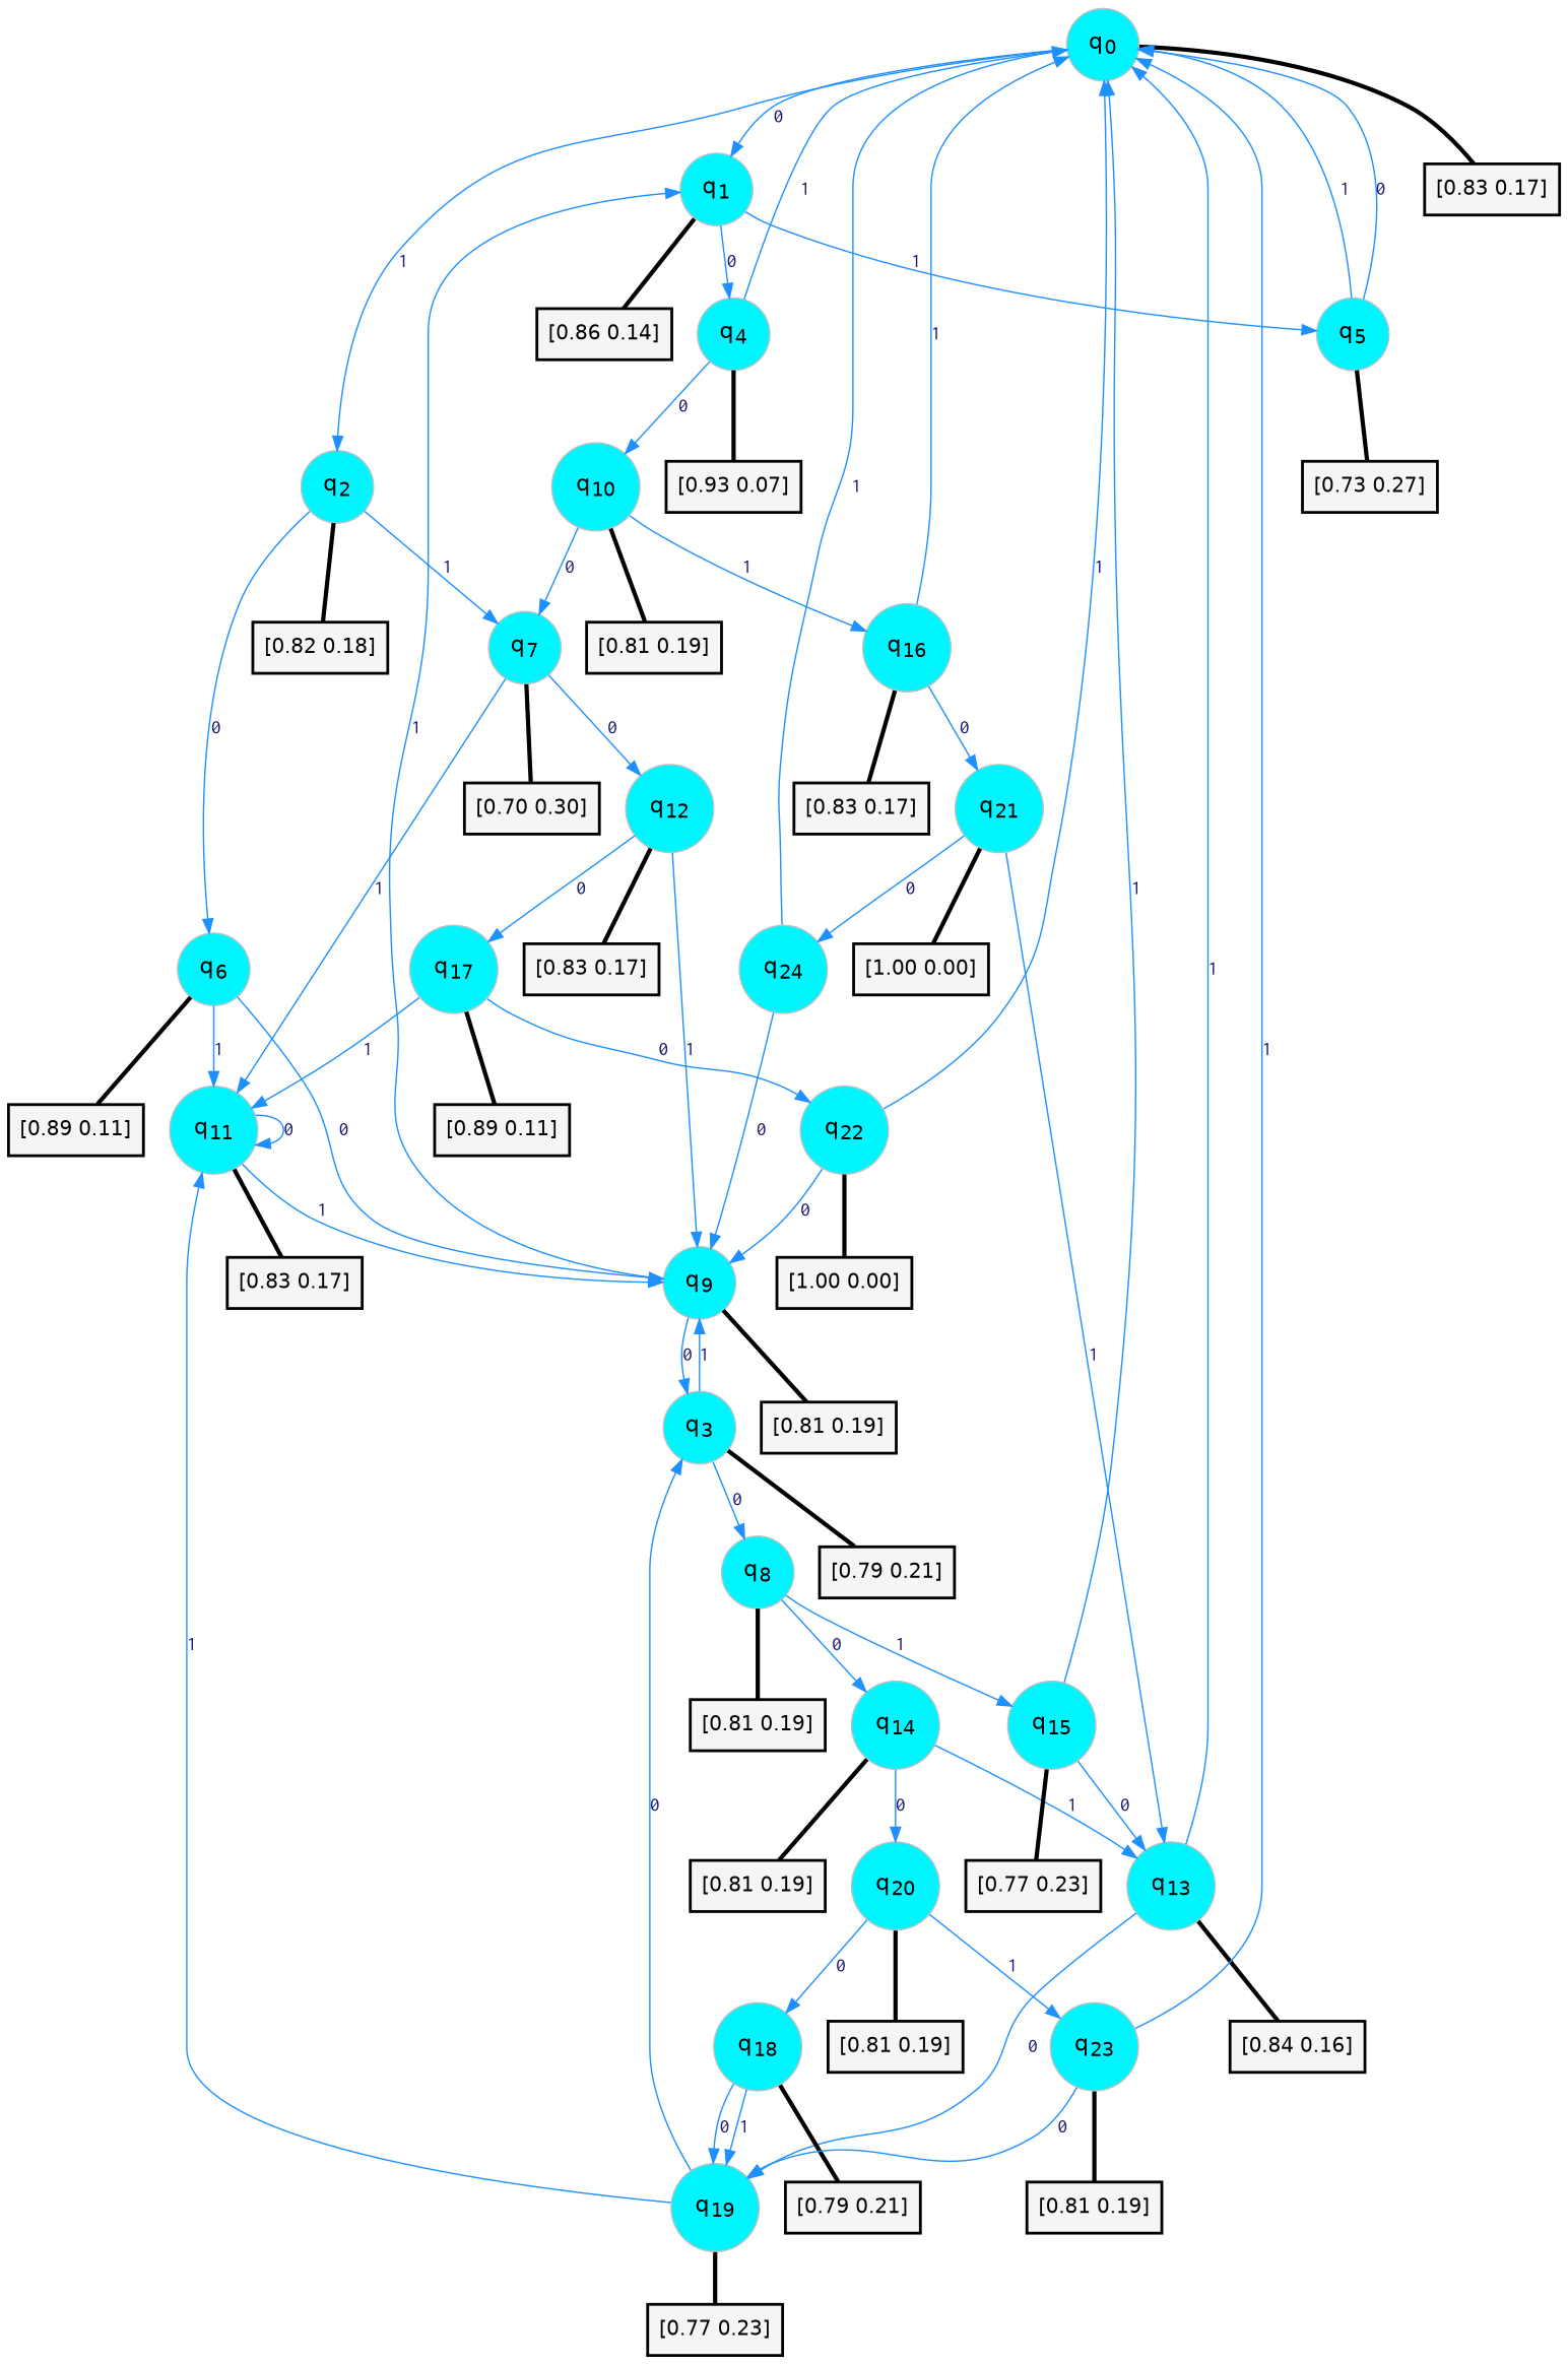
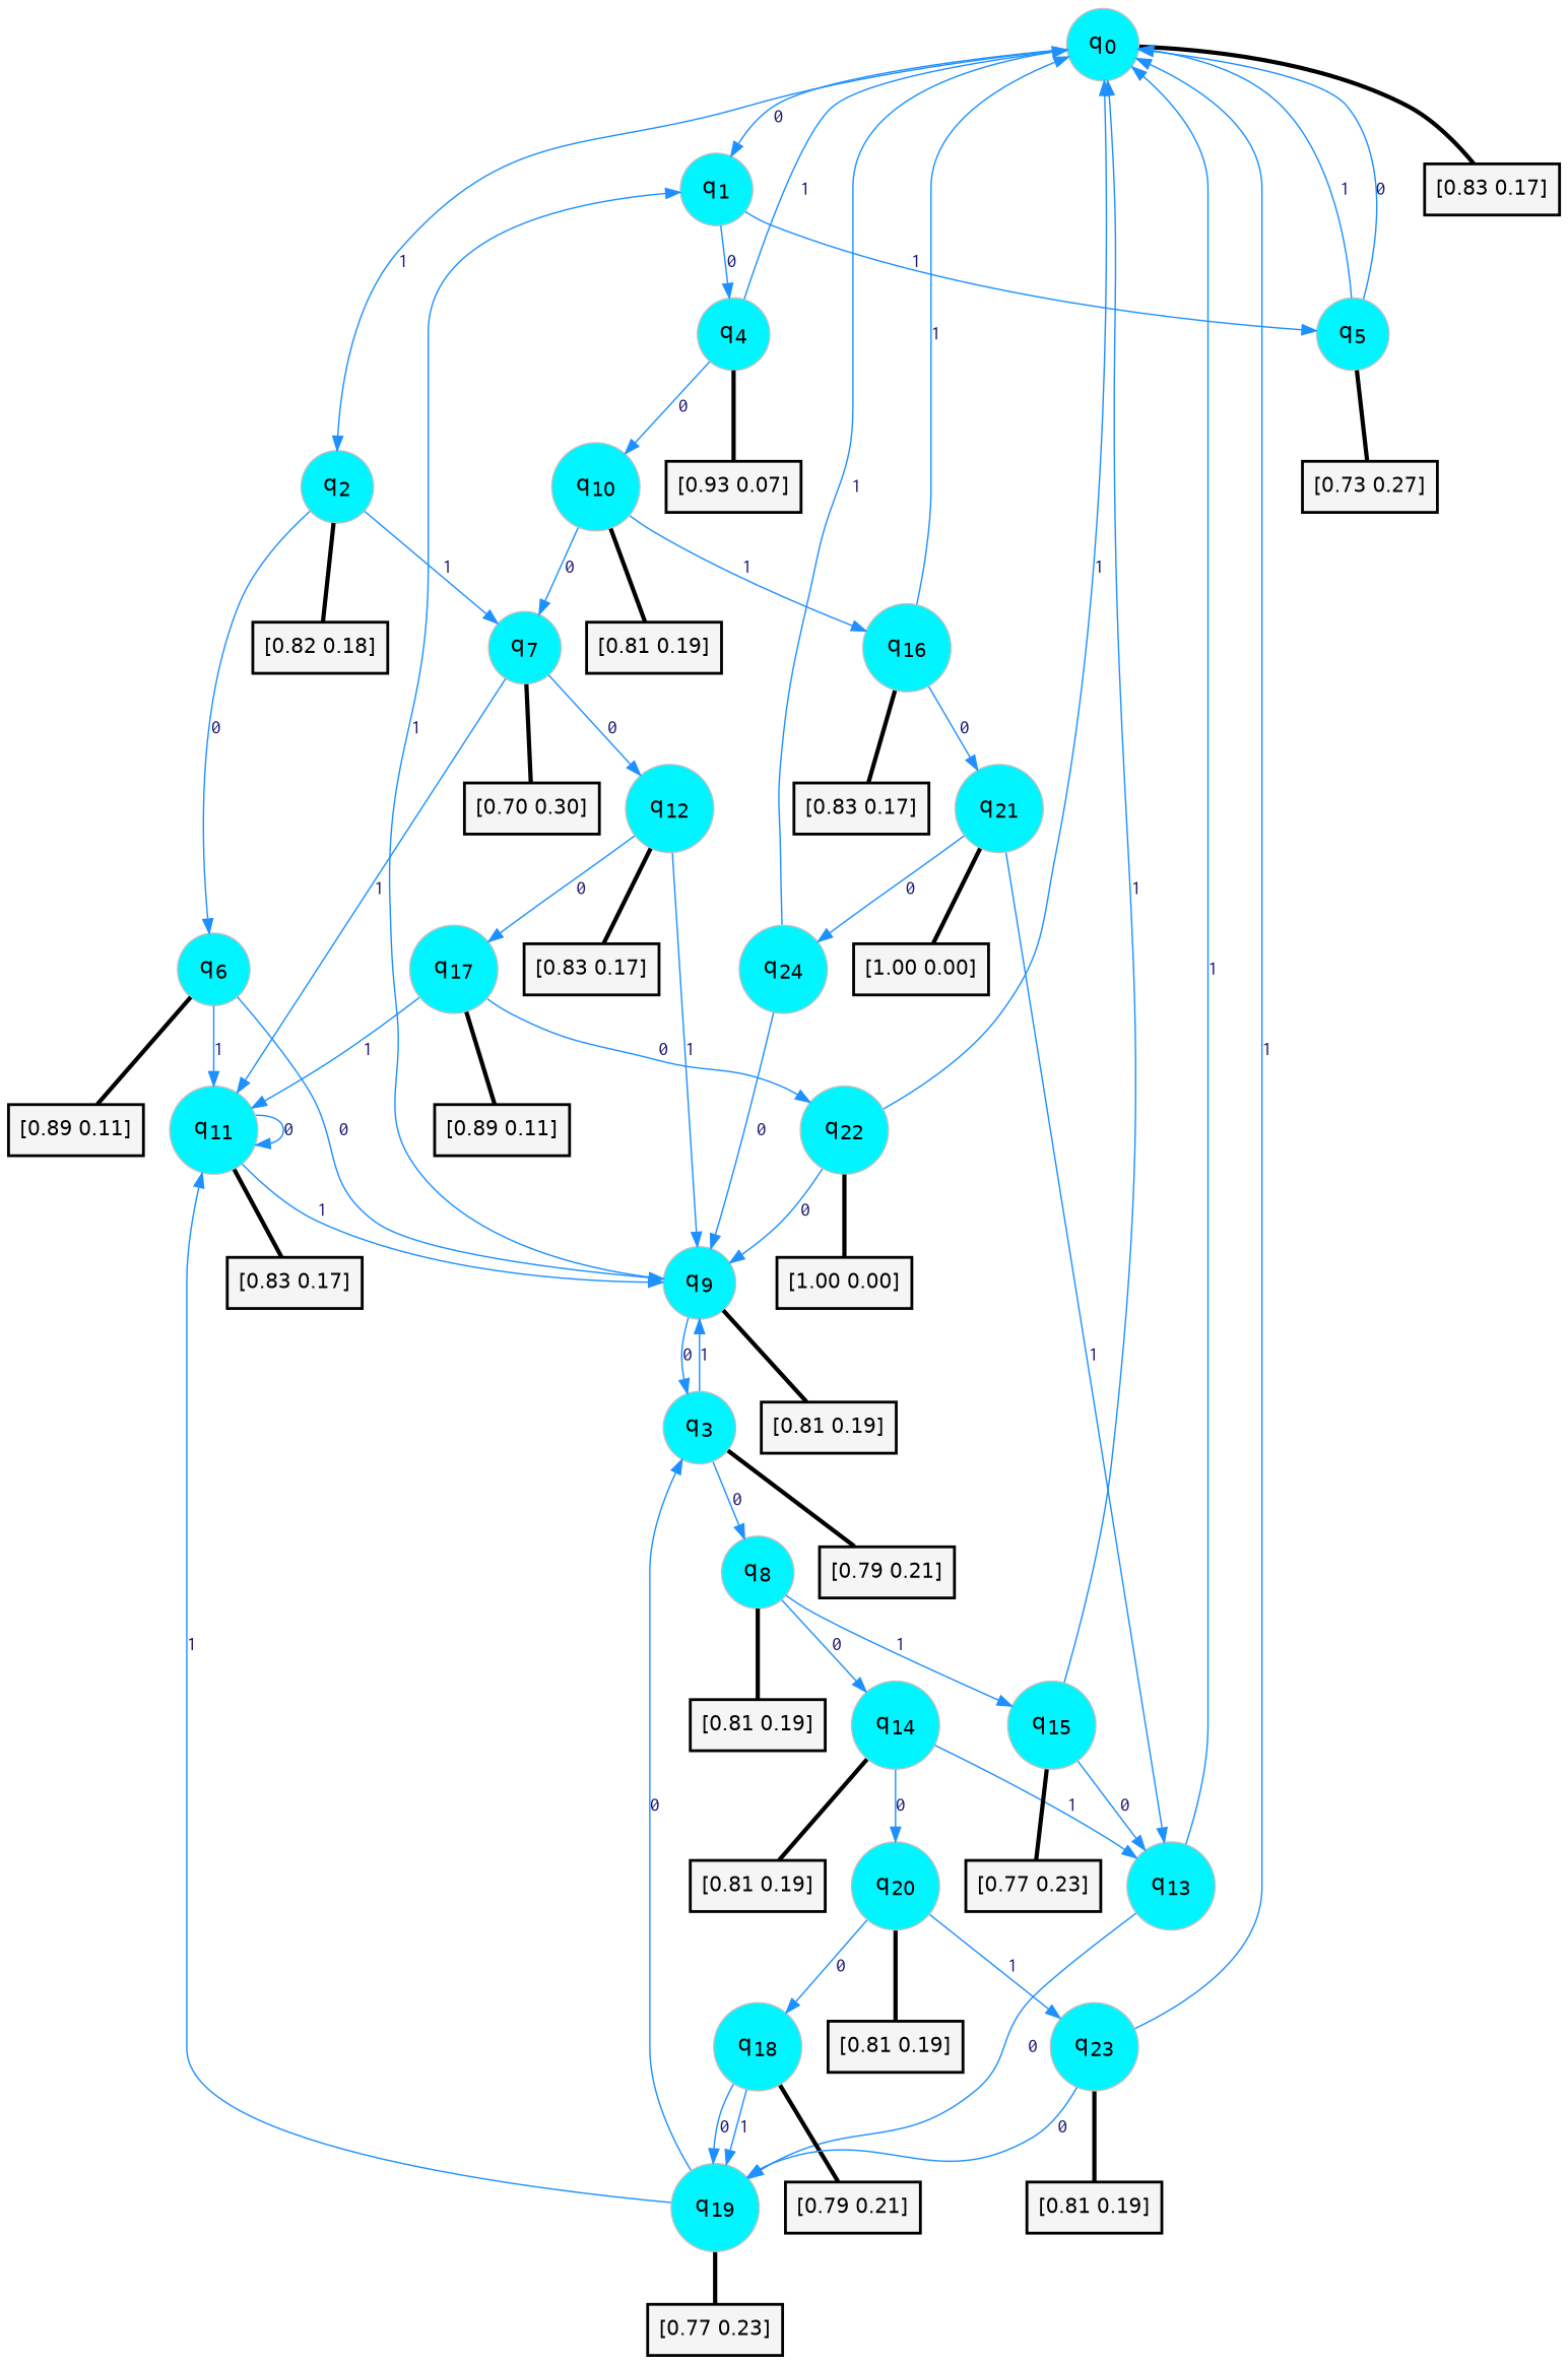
  digraph {
    rankdir=TD
    node [color=gray fillcolor=turquoise1 fontcolor=black fontname=Helvetica fontsize=16 fontweight=bold shape=circle style=filled]
    edge [arrowsize=1 color=dodgerblue1 fontcolor=midnightblue fontname=courier fontweight=bold penwidth=1 style=solid weight=20]
    n1 [label=<q<SUB>0</SUB>>]
    n2 [label=<q<SUB>1</SUB>>]
    n3 [label=<q<SUB>2</SUB>>]
    n4 [color=black fillcolor=whitesmoke fontsize=14 label="[0.83 0.17]" penwidth=2 shape=box]
    n5 [label=<q<SUB>4</SUB>>]
    n6 [label=<q<SUB>5</SUB>>]
-   n7 [color=black fillcolor=whitesmoke fontsize=14 label="[0.86 0.14]" penwidth=2 shape=box]
    n8 [label=<q<SUB>6</SUB>>]
    n9 [label=<q<SUB>7</SUB>>]
    n10 [color=black fillcolor=whitesmoke fontsize=14 label="[0.82 0.18]" penwidth=2 shape=box]
    n11 [label=<q<SUB>10</SUB>>]
    n12 [color=black fillcolor=whitesmoke fontsize=14 label="[0.93 0.07]" penwidth=2 shape=box]
    n13 [color=black fillcolor=whitesmoke fontsize=14 label="[0.73 0.27]" penwidth=2 shape=box]
    n14 [label=<q<SUB>9</SUB>>]
    n15 [label=<q<SUB>11</SUB>>]
    n16 [color=black fillcolor=whitesmoke fontsize=14 label="[0.89 0.11]" penwidth=2 shape=box]
    n17 [label=<q<SUB>12</SUB>>]
    n18 [color=black fillcolor=whitesmoke fontsize=14 label="[0.70 0.30]" penwidth=2 shape=box]
    n19 [label=<q<SUB>3</SUB>>]
    n20 [label=<q<SUB>8</SUB>>]
    n21 [color=black fillcolor=whitesmoke fontsize=14 label="[0.79 0.21]" penwidth=2 shape=box]
    n22 [label=<q<SUB>14</SUB>>]
    n23 [label=<q<SUB>15</SUB>>]
    n24 [color=black fillcolor=whitesmoke fontsize=14 label="[0.81 0.19]" penwidth=2 shape=box]
    n25 [color=black fillcolor=whitesmoke fontsize=14 label="[0.81 0.19]" penwidth=2 shape=box]
    n26 [label=<q<SUB>16</SUB>>]
    n27 [color=black fillcolor=whitesmoke fontsize=14 label="[0.81 0.19]" penwidth=2 shape=box]
    n28 [color=black fillcolor=whitesmoke fontsize=14 label="[0.83 0.17]" penwidth=2 shape=box]
    n29 [label=<q<SUB>17</SUB>>]
    n30 [color=black fillcolor=whitesmoke fontsize=14 label="[0.83 0.17]" penwidth=2 shape=box]
    n31 [label=<q<SUB>13</SUB>>]
    n32 [label=<q<SUB>20</SUB>>]
    n33 [color=black fillcolor=whitesmoke fontsize=14 label="[0.81 0.19]" penwidth=2 shape=box]
    n34 [color=black fillcolor=whitesmoke fontsize=14 label="[0.77 0.23]" penwidth=2 shape=box]
    n35 [label=<q<SUB>21</SUB>>]
    n36 [color=black fillcolor=whitesmoke fontsize=14 label="[0.83 0.17]" penwidth=2 shape=box]
    n37 [label=<q<SUB>22</SUB>>]
    n38 [color=black fillcolor=whitesmoke fontsize=14 label="[0.89 0.11]" penwidth=2 shape=box]
    n39 [label=<q<SUB>19</SUB>>]
-   n40 [color=black fillcolor=whitesmoke fontsize=14 label="[0.84 0.16]" penwidth=2 shape=box]
    n41 [color=black fillcolor=whitesmoke fontsize=14 label="[0.77 0.23]" penwidth=2 shape=box]
    n42 [label=<q<SUB>18</SUB>>]
    n43 [label=<q<SUB>23</SUB>>]
    n44 [color=black fillcolor=whitesmoke fontsize=14 label="[0.81 0.19]" penwidth=2 shape=box]
    n45 [label=<q<SUB>24</SUB>>]
    n46 [color=black fillcolor=whitesmoke fontsize=14 label="[1.00 0.00]" penwidth=2 shape=box]
    n47 [color=black fillcolor=whitesmoke fontsize=14 label="[1.00 0.00]" penwidth=2 shape=box]
    n48 [color=black fillcolor=whitesmoke fontsize=14 label="[0.79 0.21]" penwidth=2 shape=box]
    n49 [color=black fillcolor=whitesmoke fontsize=14 label="[0.81 0.19]" penwidth=2 shape=box]
    n1 -> n2 [label=0]
    n1 -> n3 [label=1]
    n1 -> n4 [arrowhead=none color=black penwidth=3]
    n2 -> n5 [label=0]
    n2 -> n6 [label=1]
-   n2 -> n7 [arrowhead=none color=black penwidth=3]
    n3 -> n8 [label=0]
    n3 -> n9 [label=1]
    n3 -> n10 [arrowhead=none color=black penwidth=3]
    n5 -> n1 [label=1]
    n5 -> n11 [label=0]
    n5 -> n12 [arrowhead=none color=black penwidth=3]
    n6 -> n1 [label=0]
    n6 -> n1 [label=1]
    n6 -> n13 [arrowhead=none color=black penwidth=3]
    n8 -> n14 [label=0]
    n8 -> n15 [label=1]
    n8 -> n16 [arrowhead=none color=black penwidth=3]
    n9 -> n15 [label=1]
    n9 -> n17 [label=0]
    n9 -> n18 [arrowhead=none color=black penwidth=3]
    n11 -> n9 [label=0]
    n11 -> n26 [label=1]
    n11 -> n27 [arrowhead=none color=black penwidth=3]
    n14 -> n2 [label=1]
    n14 -> n19 [label=0]
    n14 -> n25 [arrowhead=none color=black penwidth=3]
    n15 -> n14 [label=1]
    n15 -> n15 [label=0]
    n15 -> n28 [arrowhead=none color=black penwidth=3]
    n17 -> n14 [label=1]
    n17 -> n29 [label=0]
    n17 -> n30 [arrowhead=none color=black penwidth=3]
    n19 -> n14 [label=1]
    n19 -> n20 [label=0]
    n19 -> n21 [arrowhead=none color=black penwidth=3]
    n20 -> n22 [label=0]
    n20 -> n23 [label=1]
    n20 -> n24 [arrowhead=none color=black penwidth=3]
    n22 -> n31 [label=1]
    n22 -> n32 [label=0]
    n22 -> n33 [arrowhead=none color=black penwidth=3]
    n23 -> n1 [label=1]
    n23 -> n31 [label=0]
    n23 -> n34 [arrowhead=none color=black penwidth=3]
    n26 -> n1 [label=1]
    n26 -> n35 [label=0]
    n26 -> n36 [arrowhead=none color=black penwidth=3]
    n29 -> n15 [label=1]
    n29 -> n37 [label=0]
    n29 -> n38 [arrowhead=none color=black penwidth=3]
    n31 -> n1 [label=1]
    n31 -> n39 [label=0]
-   n31 -> n40 [arrowhead=none color=black penwidth=3]
    n32 -> n42 [label=0]
    n32 -> n43 [label=1]
    n32 -> n44 [arrowhead=none color=black penwidth=3]
    n35 -> n31 [label=1]
    n35 -> n45 [label=0]
    n35 -> n46 [arrowhead=none color=black penwidth=3]
    n37 -> n1 [label=1]
    n37 -> n14 [label=0]
    n37 -> n47 [arrowhead=none color=black penwidth=3]
    n39 -> n15 [label=1]
    n39 -> n19 [label=0]
    n39 -> n41 [arrowhead=none color=black penwidth=3]
    n42 -> n39 [label=0]
    n42 -> n39 [label=1]
    n42 -> n48 [arrowhead=none color=black penwidth=3]
    n43 -> n1 [label=1]
    n43 -> n39 [label=0]
    n43 -> n49 [arrowhead=none color=black penwidth=3]
    n45 -> n1 [label=1]
    n45 -> n14 [label=0]
  }
